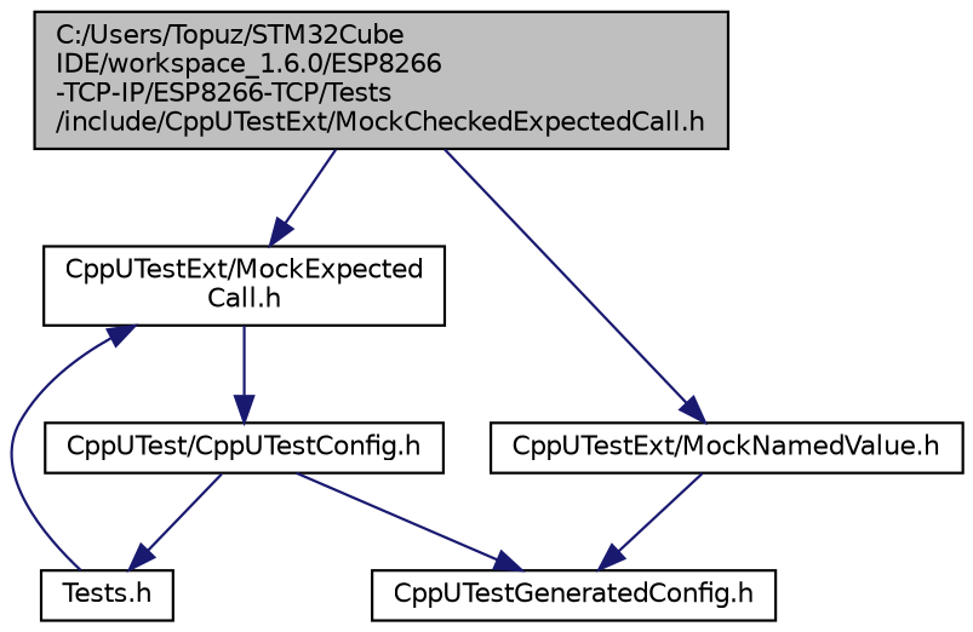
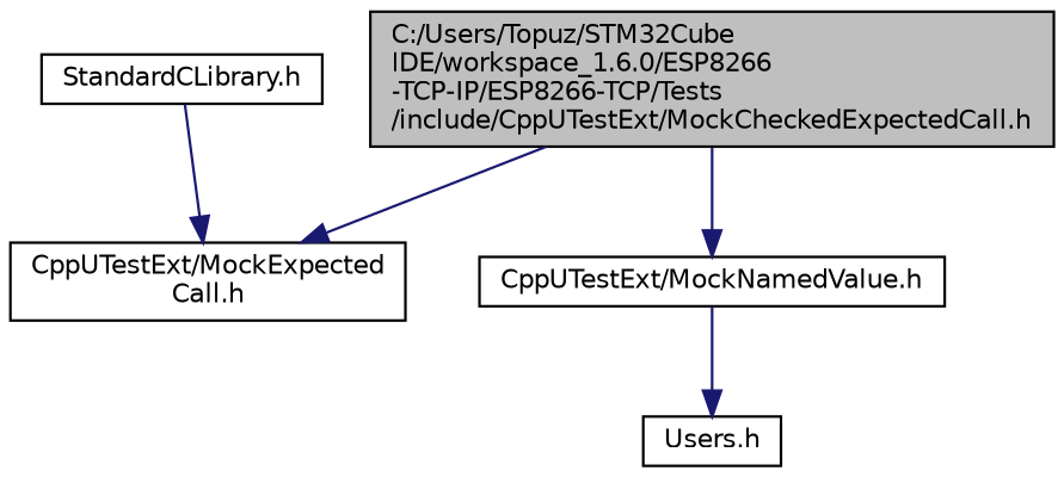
  digraph {
    node [color=black fillcolor=white fontname=Helvetica fontsize=10 shape=record style=filled]
    edge [color=midnightblue fontname=Helvetica fontsize=10 labelfontname=Helvetica labelfontsize=10 style=solid]
    n1 [fillcolor=grey75 fontcolor=black height=0.2 label="C:/Users/Topuz/STM32Cube\lIDE/workspace_1.6.0/ESP8266\l-TCP-IP/ESP8266-TCP/Tests\l/include/CppUTestExt/MockCheckedExpectedCall.h" width=0.4]
    n2 [height=0.2 label="CppUTestExt/MockExpected\lCall.h" width=0.4]
    n3 [height=0.2 label="CppUTestExt/MockNamedValue.h" width=0.4]
-   n4 [height=0.2 label="CppUTest/CppUTestConfig.h" width=0.4]
-   n5 [height=0.2 label="CppUTestGeneratedConfig.h" width=0.4]
-   n6 [height=0.2 label="Tests.h" width=0.4]
+   n5 [height=0.2 label="Users.h" width=0.4]
+   n6 [height=0.2 label="StandardCLibrary.h" width=0.4]
    n1 -> n2
    n1 -> n3
-   n2 -> n4
    n3 -> n5
-   n4 -> n5
-   n4 -> n6
    n6 -> n2
  }
